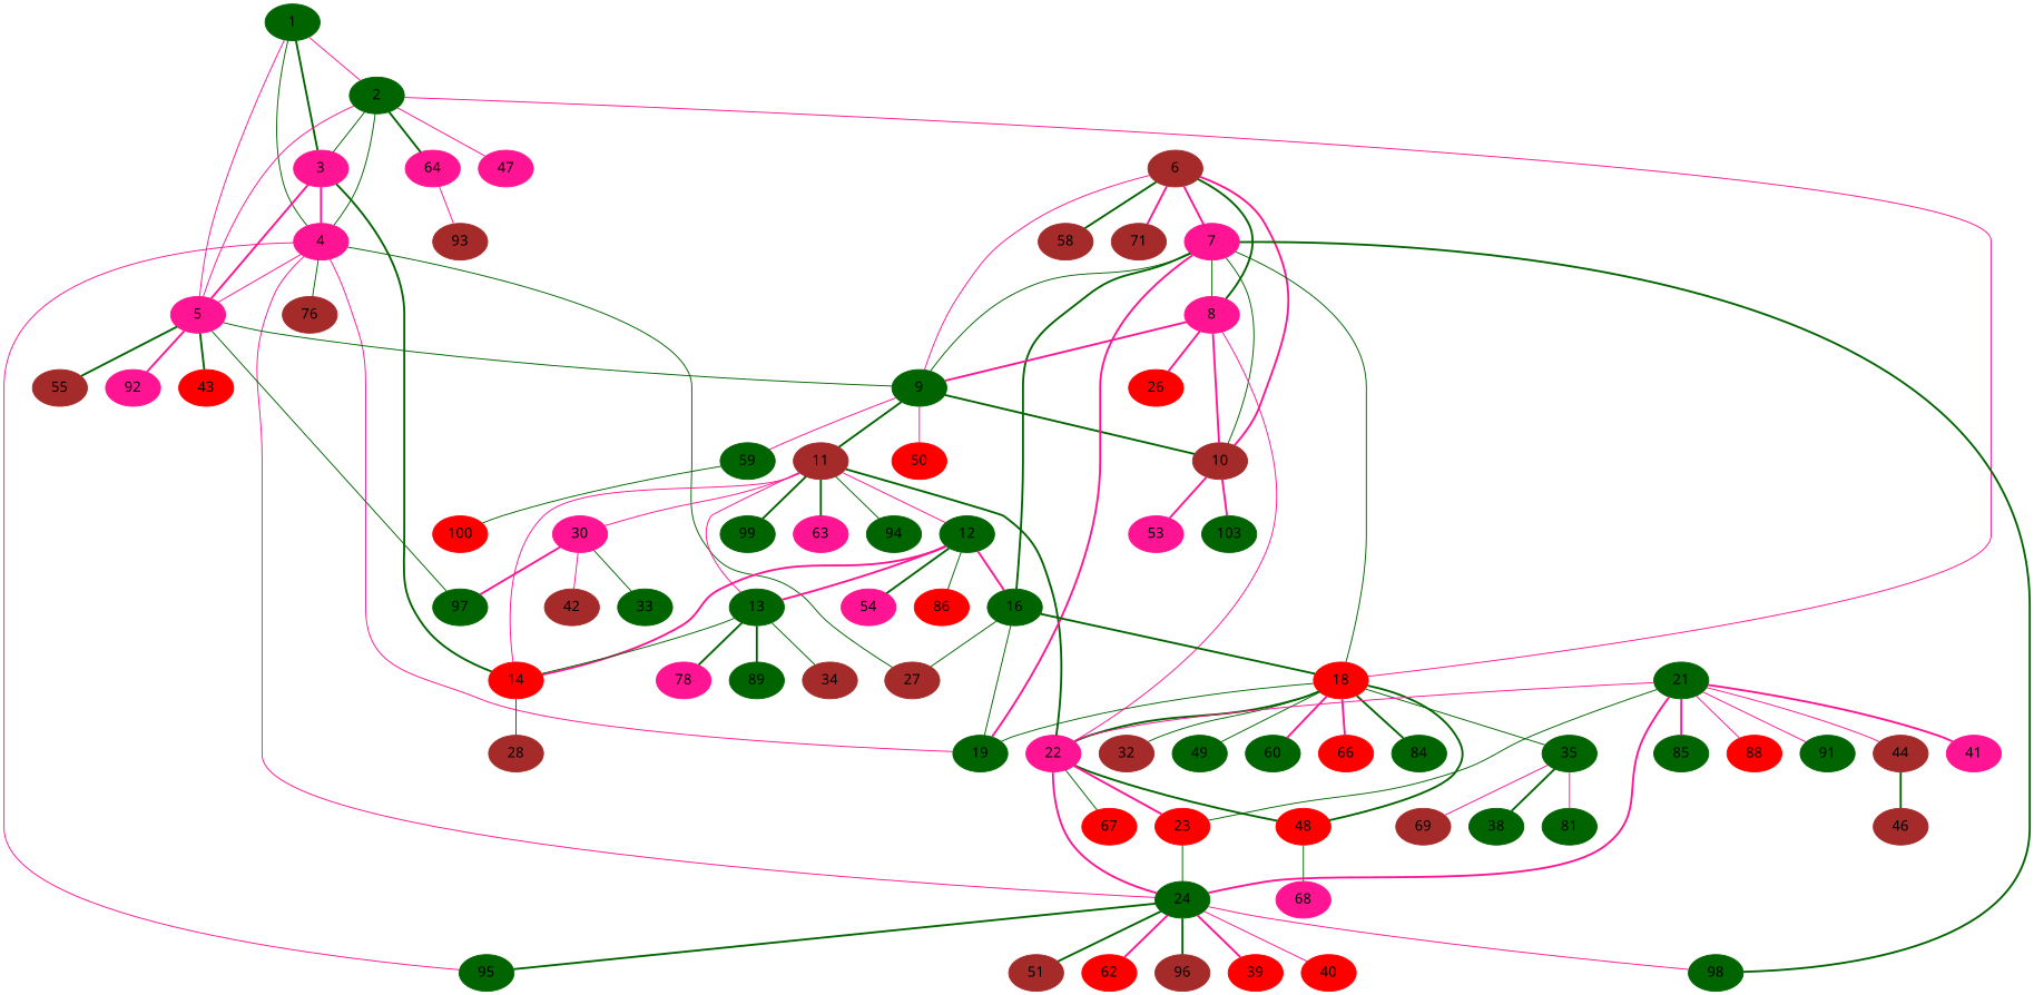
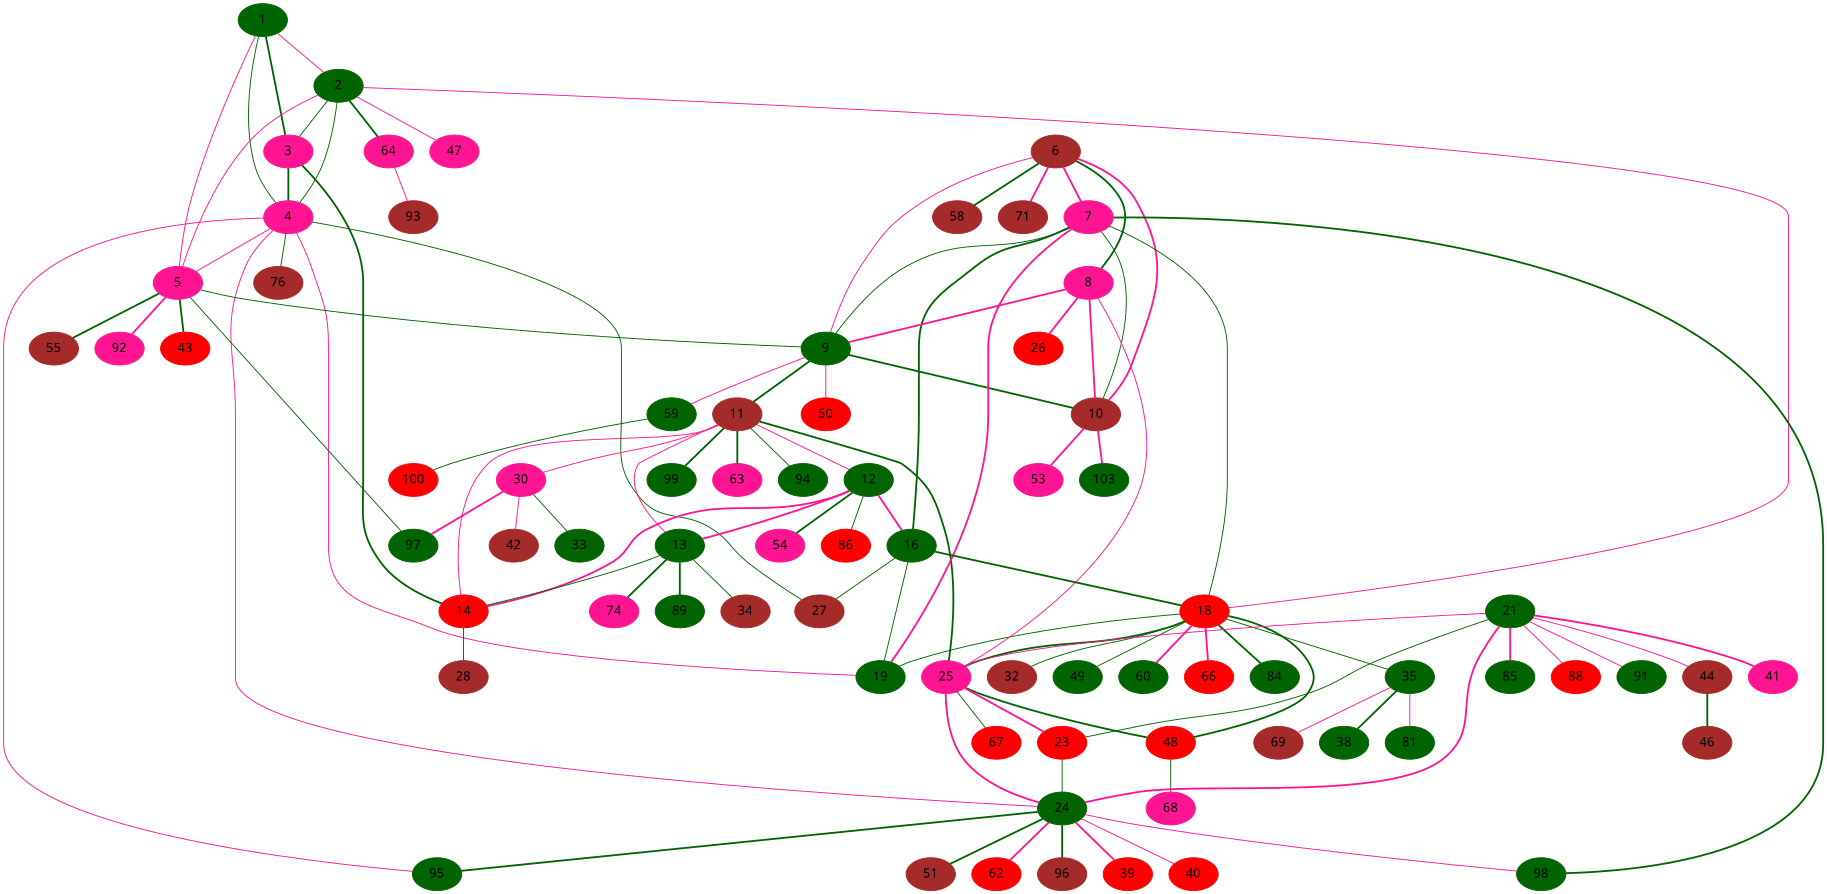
  graph {
    fontname="Noto Sans"
    node [color=darkgreen fontname="Noto Sans" style=filled]
    edge [color=darkgreen fontname="Noto Sans" style=solid]
    1 [super="+56"]
    2 [super="+101"]
    3 [color=deeppink super="+90"]
    4 [color=deeppink super="+75"]
    5 [color=deeppink super="+45"]
    18 [color=red super="+20"]
    47 [color=deeppink]
    64 [color=deeppink super="+77"]
    14 [color=red super="+36"]
    19 [super="+82"]
    24 [super="+25"]
    27 [color=brown]
    76 [color=brown]
    95
    9 [super="+29"]
    43 [color=red]
    55 [color=brown]
    92 [color=deeppink]
    97
-   22 [color=deeppink super="+37"]
+   22 [color=deeppink super="+37" label=25]
    32 [color=brown]
    35 [super="+61"]
    48 [color=red]
    49
    60
    66 [color=red]
    84
    93 [color=brown]
    28 [color=brown]
    98
    39 [color=red]
    40 [color=red]
    51 [color=brown]
    62 [color=red super="+70"]
    96 [color=brown]
    10 [color=brown super="+52"]
    11 [color=brown super="+15"]
    50 [color=red]
    59 [super="+79"]
    6 [color=brown super="+41"]
    7 [color=deeppink super="+17"]
    8 [color=deeppink]
    58 [color=brown]
    71 [color=brown super="+73"]
    16
    26 [color=red]
    53 [color=deeppink]
    103
    23 [color=red super="+65"]
    67 [color=red]
    12 [super="+80"]
    13 [super="+57"]
    30 [color=deeppink super="+87"]
    63 [color=deeppink]
    94
    99 [super="+102"]
    100 [color=red]
    54 [color=deeppink]
    86 [color=red]
    34 [color=brown]
-   74 [color=deeppink label=78]
+   74 [color=deeppink]
    89
    33
    42 [color=brown super="+78"]
    38
    69 [color=brown]
    81
    68 [color=deeppink]
    21 [super="+72"]
    n70 [color=deeppink label=41 super="+83"]
    44 [color=brown]
    85
    88 [color=red]
    91
    46 [color=brown]
    1 -- 2 [color=deeppink]
    1 -- 3 [style=bold]
    1 -- 4
    1 -- 5 [color=deeppink]
    2 -- 3
    2 -- 4
    2 -- 5 [color=deeppink]
    2 -- 18 [color=deeppink]
    2 -- 47 [color=deeppink]
    2 -- 64 [style=bold]
-   3 -- 4 [color=deeppink style=bold]
-   3 -- 5 [color=deeppink style=bold]
+   3 -- 4 [style=bold]
    3 -- 14 [style=bold]
    4 -- 5 [color=deeppink]
    4 -- 19 [color=deeppink]
    4 -- 24 [color=deeppink]
    4 -- 27
    4 -- 76
    4 -- 95 [color=deeppink]
    5 -- 9 [weight=2]
    5 -- 43 [style=bold]
    5 -- 55 [style=bold]
    5 -- 92 [color=deeppink style=bold]
    5 -- 97
    18 -- 19 [weight=2]
    18 -- 22 [style=bold]
    18 -- 32
    18 -- 35
    18 -- 48 [style=bold]
    18 -- 49
    18 -- 60 [color=deeppink style=bold]
    18 -- 66 [color=deeppink style=bold]
    18 -- 84 [style=bold]
    64 -- 93 [color=deeppink]
    14 -- 28
    24 -- 95 [style=bold]
    24 -- 98 [color=deeppink]
    24 -- 39 [color=deeppink style=bold]
    24 -- 40 [color=deeppink]
    24 -- 51 [style=bold]
    24 -- 62 [color=deeppink style=bold]
    24 -- 96 [style=bold]
    9 -- 10 [style=bold]
    9 -- 11 [style=bold]
    9 -- 50 [color=deeppink]
    9 -- 59 [color=deeppink]
    22 -- 24 [color=deeppink style=bold weight=2]
    22 -- 48 [style=bold]
    22 -- 23 [color=deeppink style=bold]
    22 -- 67
    35 -- 38 [style=bold]
    35 -- 69 [color=deeppink]
    35 -- 81 [color=deeppink]
    48 -- 68
    10 -- 53 [color=deeppink style=bold]
    10 -- 103 [color=deeppink style=bold]
    11 -- 14 [color=deeppink weight=2]
    11 -- 22 [style=bold]
    11 -- 12 [color=deeppink weight=2]
    11 -- 13 [color=deeppink weight=2]
    11 -- 30 [color=deeppink]
    11 -- 63 [style=bold]
    11 -- 94
    11 -- 99 [style=bold]
    59 -- 100
    6 -- 9 [color=deeppink]
    6 -- 10 [color=deeppink style=bold]
    6 -- 7 [color=deeppink style=bold]
    6 -- 8 [style=bold]
    6 -- 58 [style=bold]
    6 -- 71 [color=deeppink style=bold]
    7 -- 18 [weight=2]
    7 -- 19 [color=deeppink style=bold]
    7 -- 9
    7 -- 98 [style=bold]
    7 -- 10
-   7 -- 8
    7 -- 16 [style=bold]
    8 -- 9 [color=deeppink style=bold]
    8 -- 22 [color=deeppink]
    8 -- 10 [color=deeppink style=bold]
    8 -- 26 [color=deeppink style=bold]
    16 -- 18 [style=bold weight=2]
    16 -- 19
    16 -- 27
    23 -- 24 [weight=2]
    12 -- 14 [color=deeppink style=bold]
    12 -- 16 [color=deeppink style=bold]
    12 -- 13 [color=deeppink style=bold]
    12 -- 54 [style=bold]
    12 -- 86
    13 -- 14
    13 -- 34
    13 -- 74 [style=bold]
    13 -- 89 [style=bold]
    30 -- 97 [color=deeppink style=bold]
    30 -- 33
    30 -- 42 [color=deeppink]
    21 -- 24 [color=deeppink style=bold weight=2]
    21 -- 22 [color=deeppink]
    21 -- 23
    21 -- n70 [color=deeppink style=bold]
    21 -- 44 [color=deeppink]
    21 -- 85 [color=deeppink style=bold]
    21 -- 88 [color=deeppink]
    21 -- 91 [color=deeppink]
    44 -- 46 [style=bold]
  }
